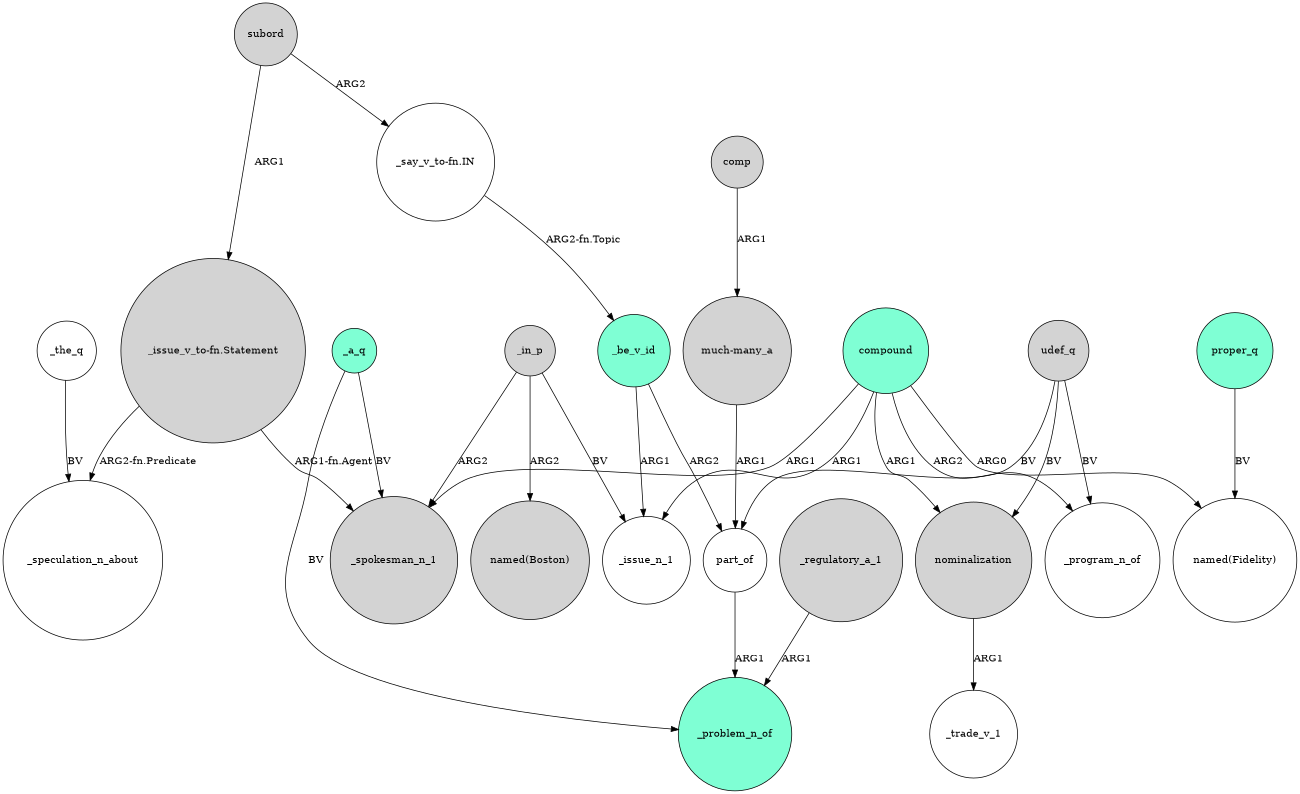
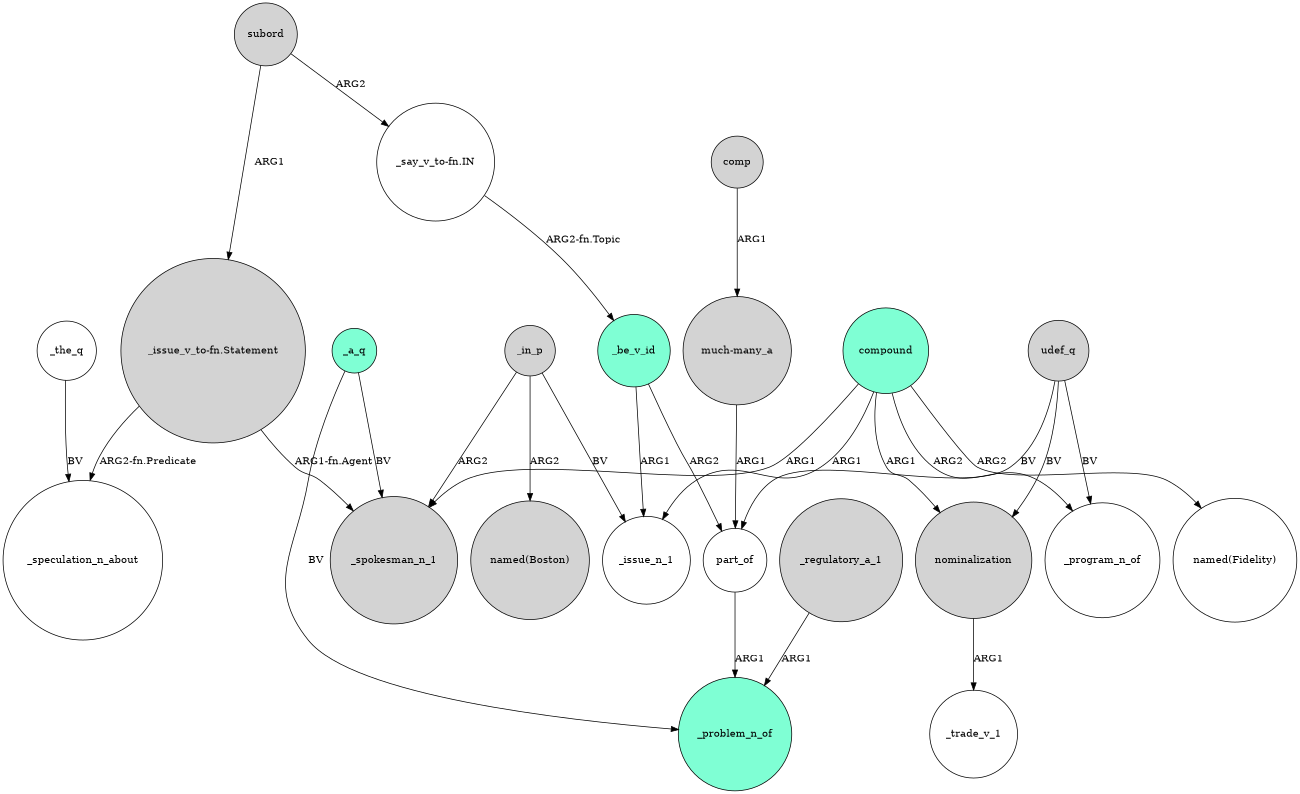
  digraph {
    node [fillcolor=lightgrey shape=circle style=filled]
    _the_q [fillcolor=white]
    _speculation_n_about [fillcolor=white]
    _issue_n_1 [fillcolor=white]
    compound [fillcolor=aquamarine]
    _program_n_of [fillcolor=white]
    "named(Fidelity)" [fillcolor=white]
    nominalization
    _spokesman_n_1
    _trade_v_1 [fillcolor=white]
-   proper_q [fillcolor=aquamarine]
    udef_q
    part_of [fillcolor=white]
    _problem_n_of [fillcolor=aquamarine]
    _in_p
    "named(Boston)"
    n16 [label="_issue_v_to-fn.Statement"]
    subord
    "_say_v_to-fn.IN" [fillcolor=white]
    _be_v_id [fillcolor=aquamarine]
    "much-many_a"
    _regulatory_a_1
    comp
    _a_q [fillcolor=aquamarine]
    _the_q -> _speculation_n_about [label=BV]
    compound -> _issue_n_1 [label=ARG1]
    compound -> _program_n_of [label=ARG2]
-   compound -> "named(Fidelity)" [label=ARG0]
+   compound -> "named(Fidelity)" [label=ARG2]
    compound -> nominalization [label=ARG1]
    compound -> _spokesman_n_1 [label=ARG1]
    nominalization -> _trade_v_1 [label=ARG1]
-   proper_q -> "named(Fidelity)" [label=BV]
    udef_q -> _program_n_of [label=BV]
    udef_q -> nominalization [label=BV]
    udef_q -> part_of [label=BV]
    part_of -> _problem_n_of [label=ARG1]
    _in_p -> _issue_n_1 [label=BV]
    _in_p -> _spokesman_n_1 [label=ARG2]
    _in_p -> "named(Boston)" [label=ARG2]
    n16 -> _speculation_n_about [label="ARG2-fn.Predicate"]
    n16 -> _spokesman_n_1 [label="ARG1-fn.Agent"]
    subord -> n16 [label=ARG1]
    subord -> "_say_v_to-fn.IN" [label=ARG2]
    "_say_v_to-fn.IN" -> _be_v_id [label="ARG2-fn.Topic"]
    _be_v_id -> _issue_n_1 [label=ARG1]
    _be_v_id -> part_of [label=ARG2]
    "much-many_a" -> part_of [label=ARG1]
    _regulatory_a_1 -> _problem_n_of [label=ARG1]
    comp -> "much-many_a" [label=ARG1]
    _a_q -> _spokesman_n_1 [label=BV]
    _a_q -> _problem_n_of [label=BV]
  }
